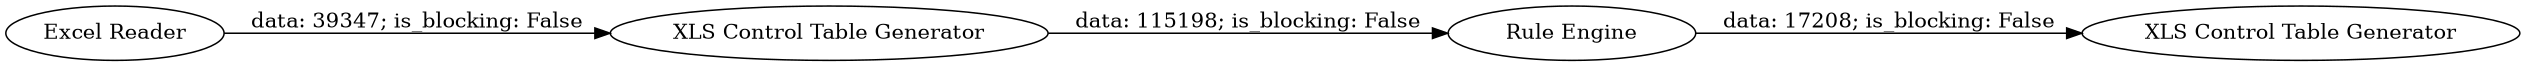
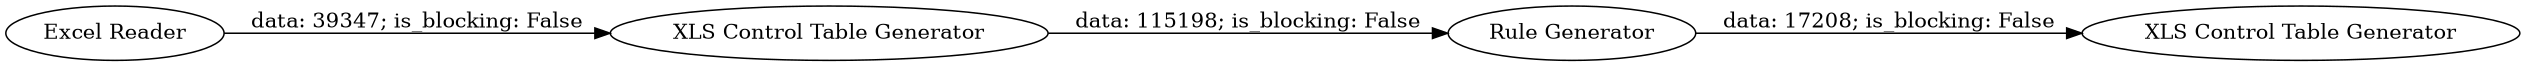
  digraph {
    rankdir=LR
    n1 [label="XLS Control Table Generator"]
    n2 [label="XLS Control Table Generator"]
-   n3 [label="Rule Engine"]
+   n3 [label="Rule Generator"]
    n4 [label="Excel Reader"]
    n2 -> n3 [label="data: 115198; is_blocking: False"]
    n3 -> n1 [label="data: 17208; is_blocking: False"]
    n4 -> n2 [label="data: 39347; is_blocking: False"]
  }
